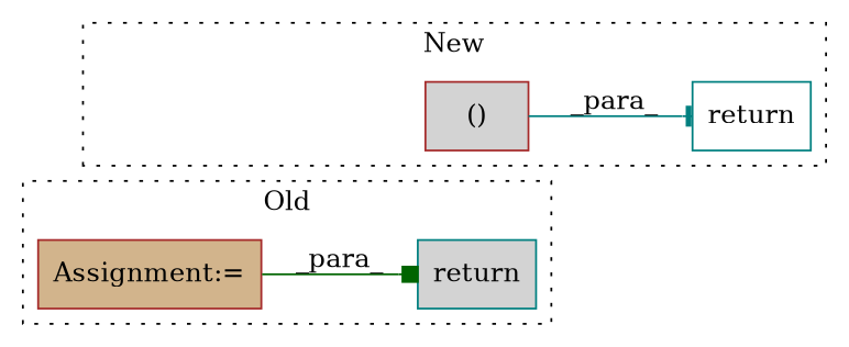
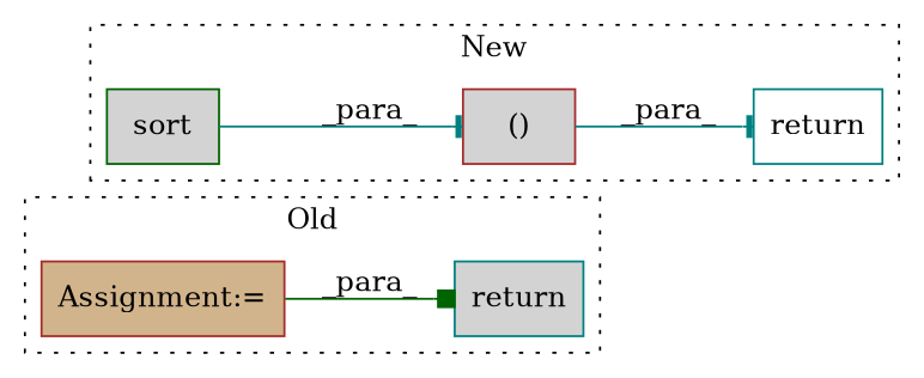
  digraph {
    rankdir=LR
    node [a=41 shape=box style=filled fillcolor=lightgrey color=teal]
    edge [color=teal arrowhead=tee]
    n1 [l=7 label=return s=2478]
    n2 [a=7 l=32 label="Assignment:=" s=2351 fillcolor=tan color=brown]
+   n3 [a=32 l="5,1" label=sort s="2227,2254" color=darkgreen]
    n4 [l=12 label=return s=2360 fillcolor=white]
    n5 [a=106 l=42 label="()" s=2372 color=brown]
    subgraph cluster_1 {
      label=Old
      style=dotted
      n1
      n2
    }
    subgraph cluster_2 {
      label=New
      style=dotted
+     n3
      n4
      n5
    }
    n2 -> n1 [label=_para_ color=darkgreen arrowhead=box]
+   n3 -> n5 [label=_para_]
    n5 -> n4 [label=_para_]
  }
